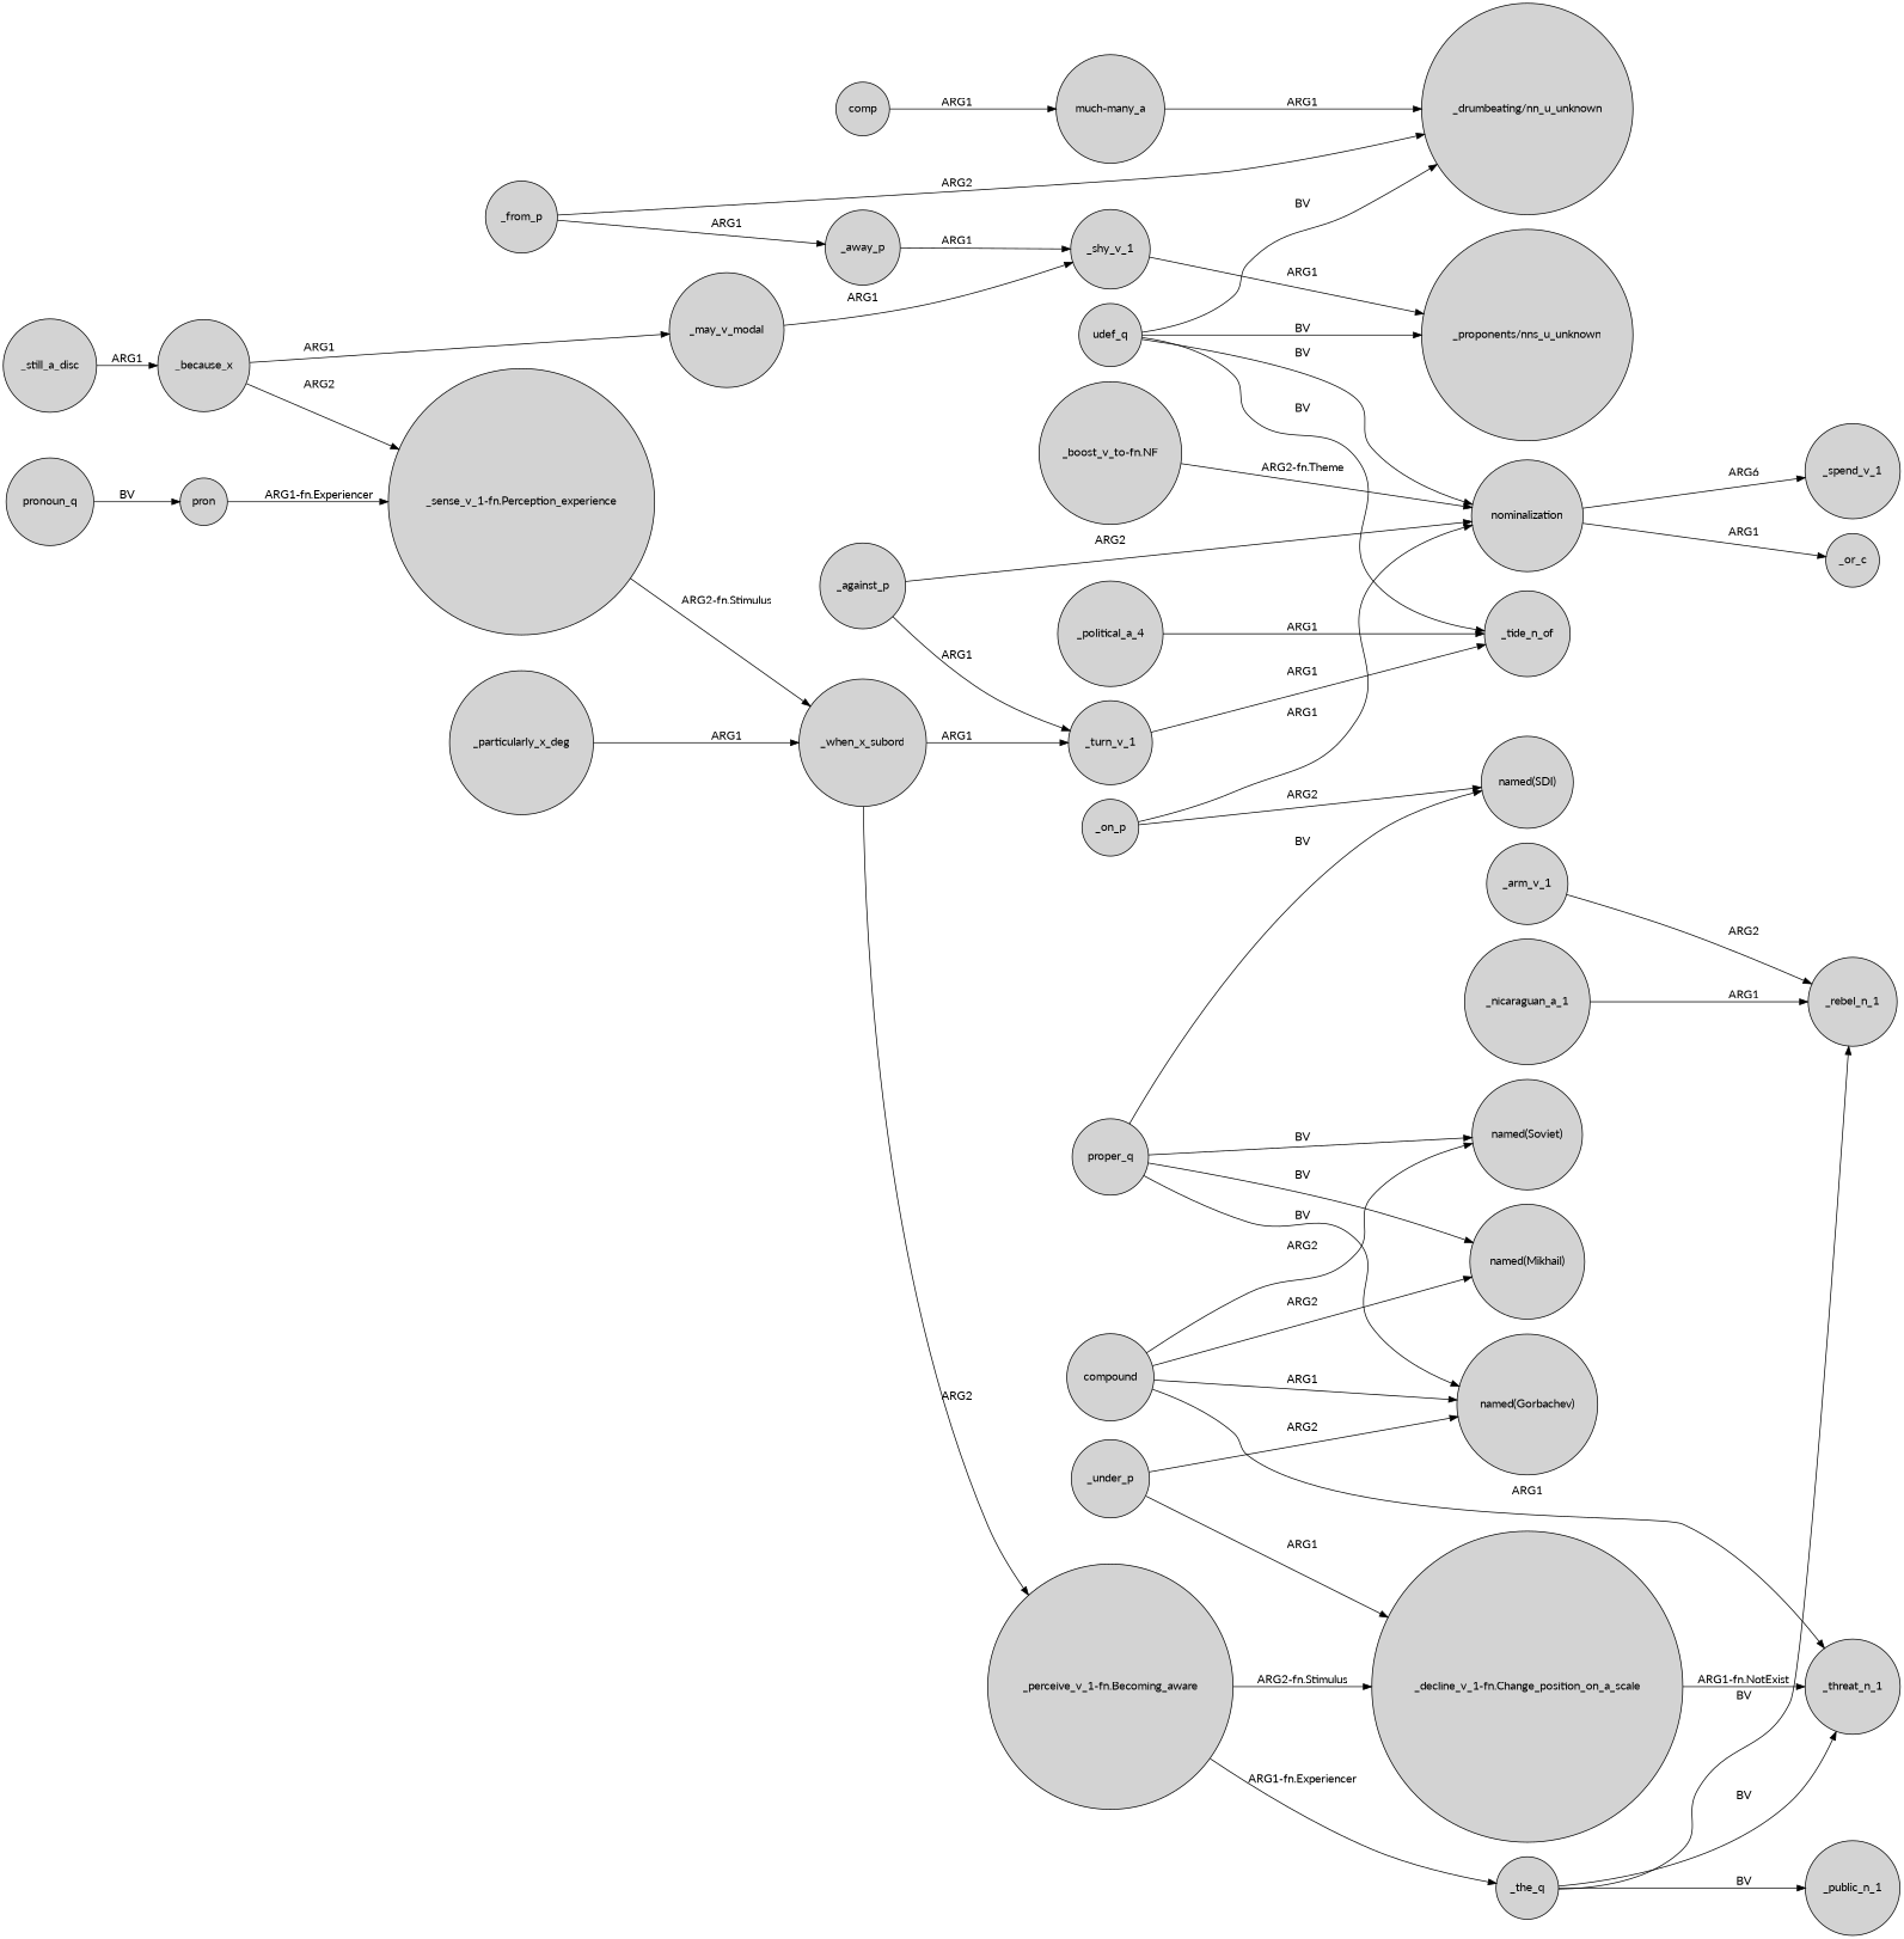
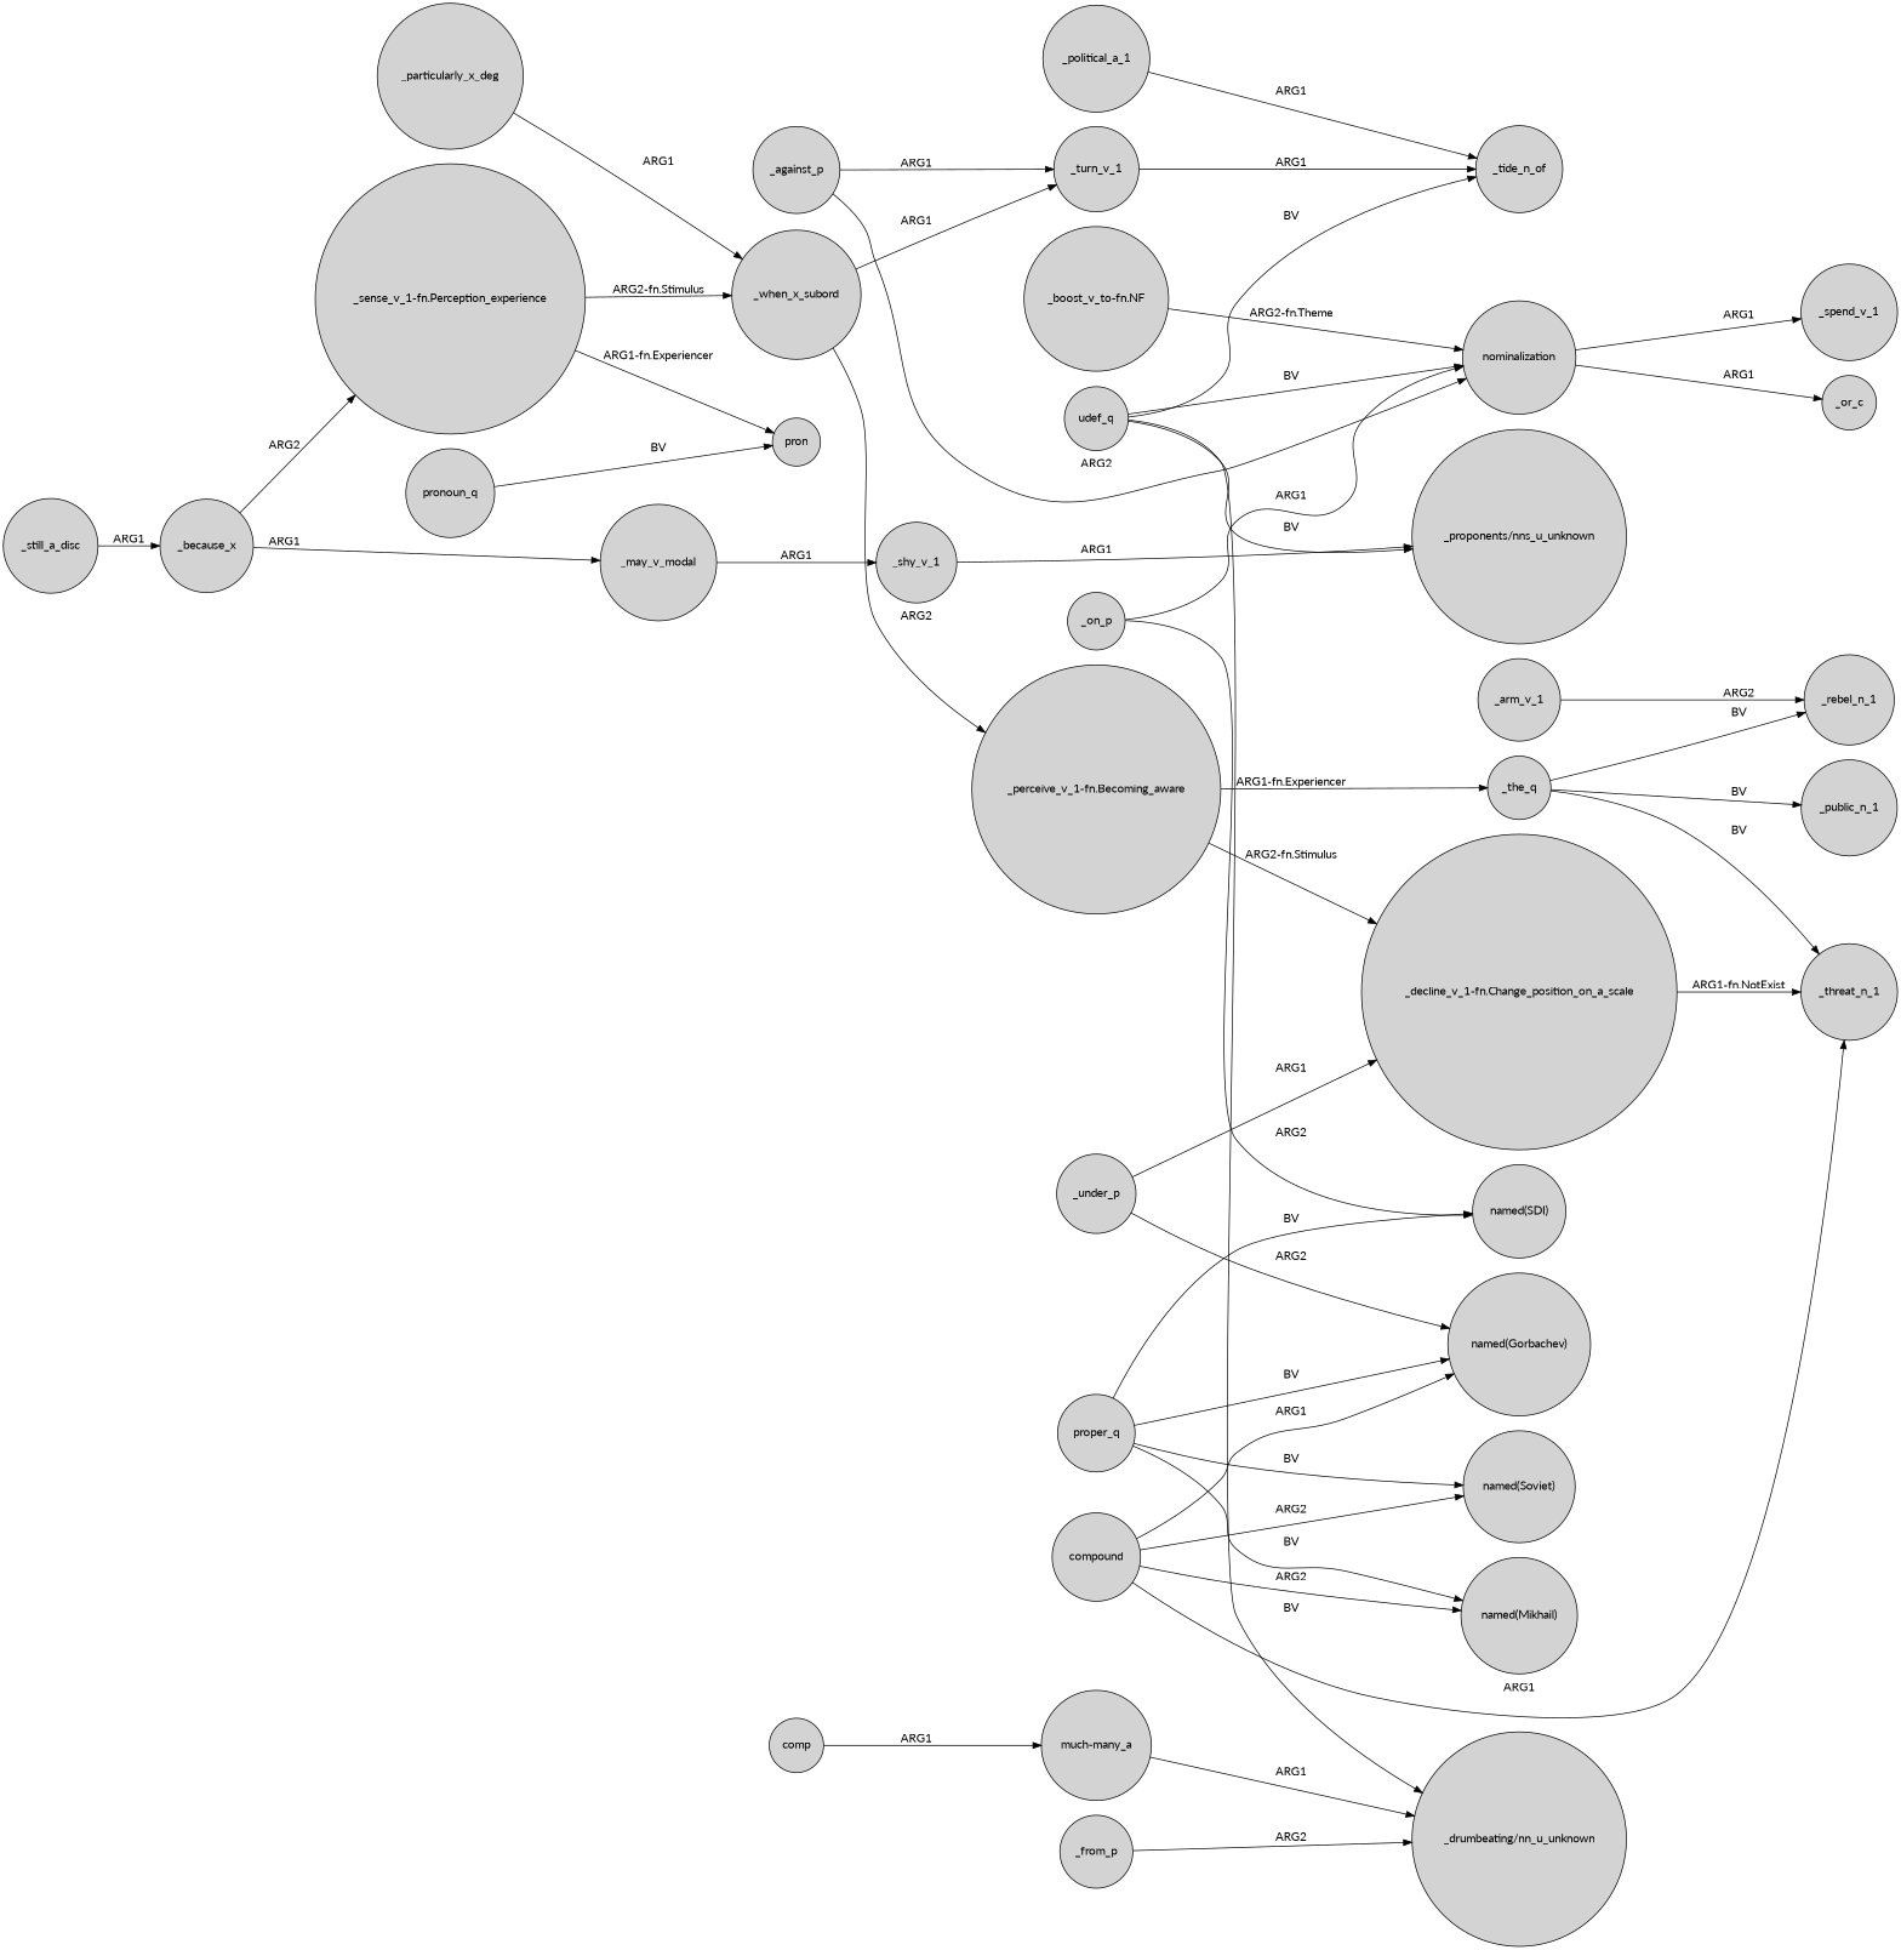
  digraph {
    fontname=Lato
    rankdir=LR
    node [fontname=Lato shape=circle style=filled]
    edge [fontname=Lato]
    _shy_v_1
    "_proponents/nns_u_unknown"
    _against_p
    _turn_v_1
    nominalization
    _tide_n_of
    _spend_v_1
    _or_c
    _because_x
    _may_v_modal
    "_sense_v_1-fn.Perception_experience"
    _when_x_subord
    pron
    udef_q
    "_drumbeating/nn_u_unknown"
-   _away_p
    "_perceive_v_1-fn.Becoming_aware"
    "_decline_v_1-fn.Change_position_on_a_scale"
    _the_q
    _threat_n_1
    _under_p
    "named(Gorbachev)"
    compound
    "named(Soviet)"
    "named(Mikhail)"
    _public_n_1
    _rebel_n_1
    _on_p
    "named(SDI)"
    _from_p
    proper_q
    pronoun_q
    _particularly_x_deg
    comp
    "much-many_a"
-   _political_a_1 [label=_political_a_4]
+   _political_a_1
    _arm_v_1
    "_boost_v_to-fn.NF"
-   _nicaraguan_a_1
    _still_a_disc
    _shy_v_1 -> "_proponents/nns_u_unknown" [label=ARG1]
    _against_p -> _turn_v_1 [label=ARG1]
    _against_p -> nominalization [label=ARG2]
    _turn_v_1 -> _tide_n_of [label=ARG1]
-   nominalization -> _spend_v_1 [label=ARG6]
+   nominalization -> _spend_v_1 [label=ARG1]
    nominalization -> _or_c [label=ARG1]
    _because_x -> _may_v_modal [label=ARG1]
    _because_x -> "_sense_v_1-fn.Perception_experience" [label=ARG2]
    _may_v_modal -> _shy_v_1 [label=ARG1]
    "_sense_v_1-fn.Perception_experience" -> _when_x_subord [label="ARG2-fn.Stimulus"]
-   pron -> "_sense_v_1-fn.Perception_experience" [label="ARG1-fn.Experiencer"]
+   "_sense_v_1-fn.Perception_experience" -> pron [label="ARG1-fn.Experiencer"]
    _when_x_subord -> _turn_v_1 [label=ARG1]
    _when_x_subord -> "_perceive_v_1-fn.Becoming_aware" [label=ARG2]
    udef_q -> "_proponents/nns_u_unknown" [label=BV]
    udef_q -> nominalization [label=BV]
    udef_q -> _tide_n_of [label=BV]
    udef_q -> "_drumbeating/nn_u_unknown" [label=BV]
-   _away_p -> _shy_v_1 [label=ARG1]
    "_perceive_v_1-fn.Becoming_aware" -> "_decline_v_1-fn.Change_position_on_a_scale" [label="ARG2-fn.Stimulus"]
    "_perceive_v_1-fn.Becoming_aware" -> _the_q [label="ARG1-fn.Experiencer"]
    "_decline_v_1-fn.Change_position_on_a_scale" -> _threat_n_1 [label="ARG1-fn.NotExist"]
    _the_q -> _threat_n_1 [label=BV]
    _the_q -> _public_n_1 [label=BV]
    _the_q -> _rebel_n_1 [label=BV]
    _under_p -> "_decline_v_1-fn.Change_position_on_a_scale" [label=ARG1]
    _under_p -> "named(Gorbachev)" [label=ARG2]
    compound -> _threat_n_1 [label=ARG1]
    compound -> "named(Gorbachev)" [label=ARG1]
    compound -> "named(Soviet)" [label=ARG2]
    compound -> "named(Mikhail)" [label=ARG2]
    _on_p -> nominalization [label=ARG1]
    _on_p -> "named(SDI)" [label=ARG2]
    _from_p -> "_drumbeating/nn_u_unknown" [label=ARG2]
-   _from_p -> _away_p [label=ARG1]
    proper_q -> "named(Gorbachev)" [label=BV]
    proper_q -> "named(Soviet)" [label=BV]
    proper_q -> "named(Mikhail)" [label=BV]
    proper_q -> "named(SDI)" [label=BV]
    pronoun_q -> pron [label=BV]
    _particularly_x_deg -> _when_x_subord [label=ARG1]
    comp -> "much-many_a" [label=ARG1]
    "much-many_a" -> "_drumbeating/nn_u_unknown" [label=ARG1]
    _political_a_1 -> _tide_n_of [label=ARG1]
    _arm_v_1 -> _rebel_n_1 [label=ARG2]
    "_boost_v_to-fn.NF" -> nominalization [label="ARG2-fn.Theme"]
-   _nicaraguan_a_1 -> _rebel_n_1 [label=ARG1]
    _still_a_disc -> _because_x [label=ARG1]
  }
